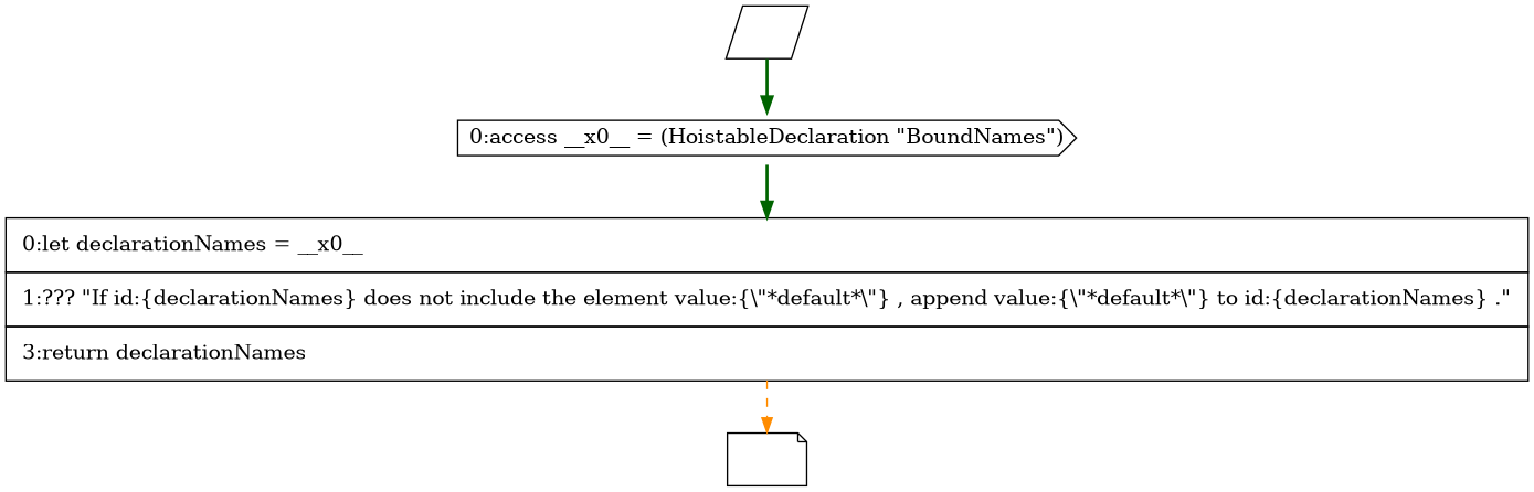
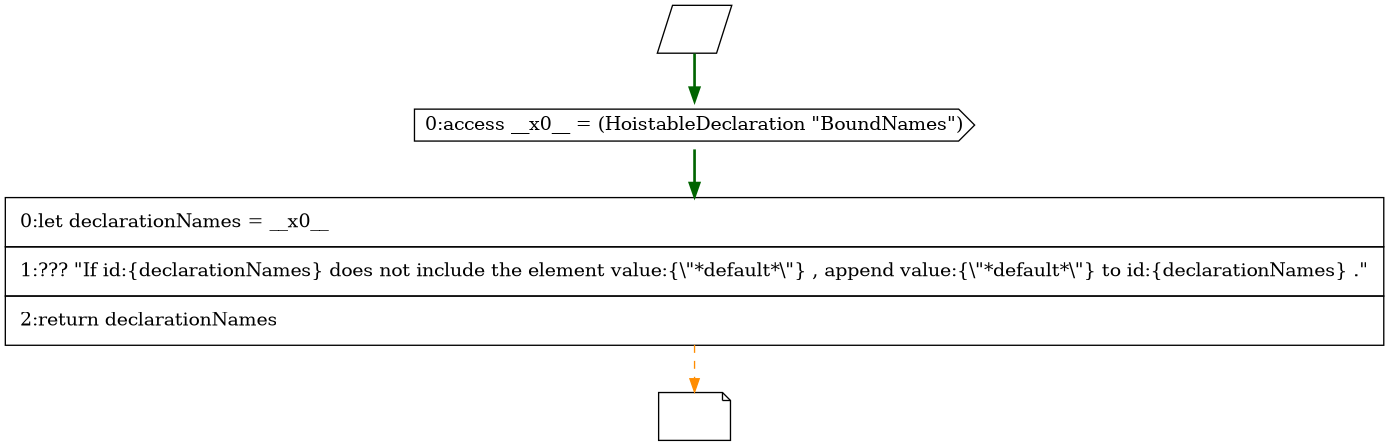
  digraph {
    node [color=black fillcolor=white style=filled]
    edge [color=darkgreen style=bold]
    n1 [label=" " shape=parallelogram]
    n2 [label=<<font color="black">0:access __x0__ = (HoistableDeclaration &quot;BoundNames&quot;)</font>> shape=cds]
-   n3 [label=<<font color="black">     <table border="0" cellborder="1" cellspacing="0" cellpadding="10">       <tr><td align="left">0:let declarationNames = __x0__</td></tr>       <tr><td align="left">1:??? &quot;If id:{declarationNames} does not include the element value:{\&quot;*default*\&quot;} , append value:{\&quot;*default*\&quot;} to id:{declarationNames} .&quot;</td></tr>       <tr><td align="left">3:return declarationNames</td></tr>     </table>   </font>> margin=0 shape=none]
+   n3 [label=<<font color="black">     <table border="0" cellborder="1" cellspacing="0" cellpadding="10">       <tr><td align="left">0:let declarationNames = __x0__</td></tr>       <tr><td align="left">1:??? &quot;If id:{declarationNames} does not include the element value:{\&quot;*default*\&quot;} , append value:{\&quot;*default*\&quot;} to id:{declarationNames} .&quot;</td></tr>       <tr><td align="left">2:return declarationNames</td></tr>     </table>   </font>> margin=0 shape=none]
    n4 [label=" " shape=note]
    n1 -> n2
    n2 -> n3
    n3 -> n4 [color=darkorange style=dashed]
  }
